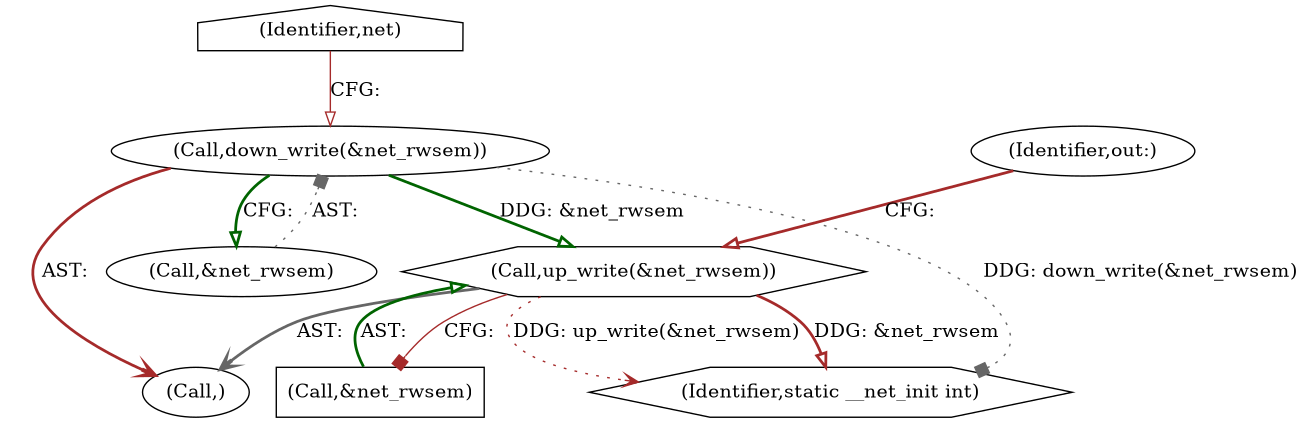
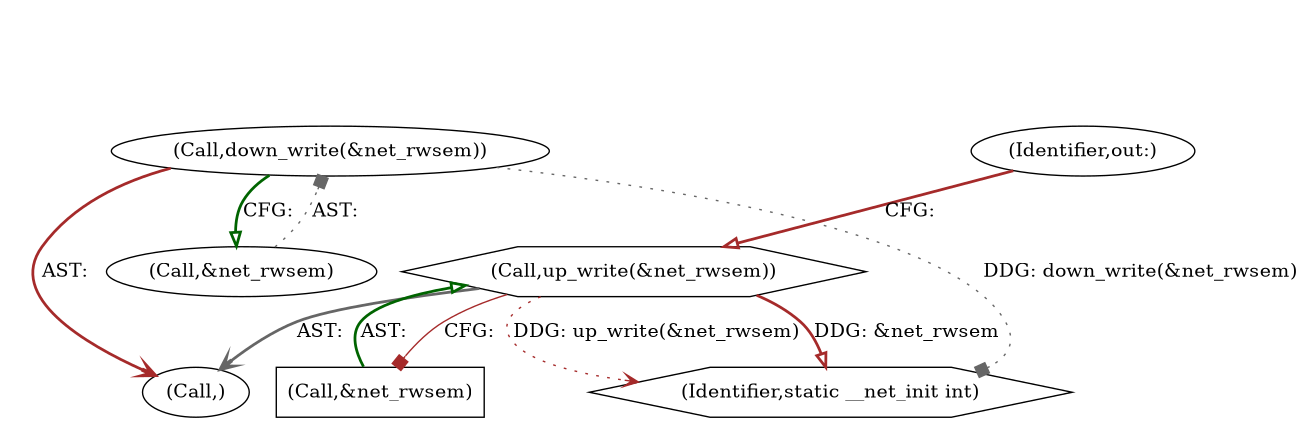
  digraph {
    node [shape=ellipse]
    edge [arrowhead=onormal color=brown style=bold]
    n1 [label="(Call,down_write(&net_rwsem))"]
    n2 [label="(Call,up_write(&net_rwsem))" shape=hexagon]
    n3 [label="(Call,&net_rwsem)"]
    n4 [label="(Call,)"]
    n5 [label="(Identifier,static __net_init int)" shape=hexagon]
    n6 [label="(Call,&net_rwsem)" shape=box]
-   n7 [label="(Identifier,net)" shape=house]
    n8 [label="(Identifier,out:)"]
-   n1 -> n2 [color=darkgreen label="DDG: &net_rwsem"]
    n1 -> n3 [color=darkgreen label="CFG: "]
    n1 -> n4 [arrowhead=vee label="AST: "]
    n1 -> n5 [arrowhead=box color=gray40 label="DDG: down_write(&net_rwsem)" style=dotted]
    n2 -> n4 [arrowhead=vee color=gray40 label="AST: "]
    n2 -> n5 [arrowhead=vee label="DDG: up_write(&net_rwsem)" style=dotted]
    n2 -> n5 [label="DDG: &net_rwsem"]
    n2 -> n6 [arrowhead=box label="CFG: " style=solid]
    n3 -> n1 [arrowhead=box color=gray40 label="AST: " style=dotted]
    n6 -> n2 [color=darkgreen label="AST: "]
-   n7 -> n1 [label="CFG: " style=solid]
    n8 -> n2 [label="CFG: "]
  }
